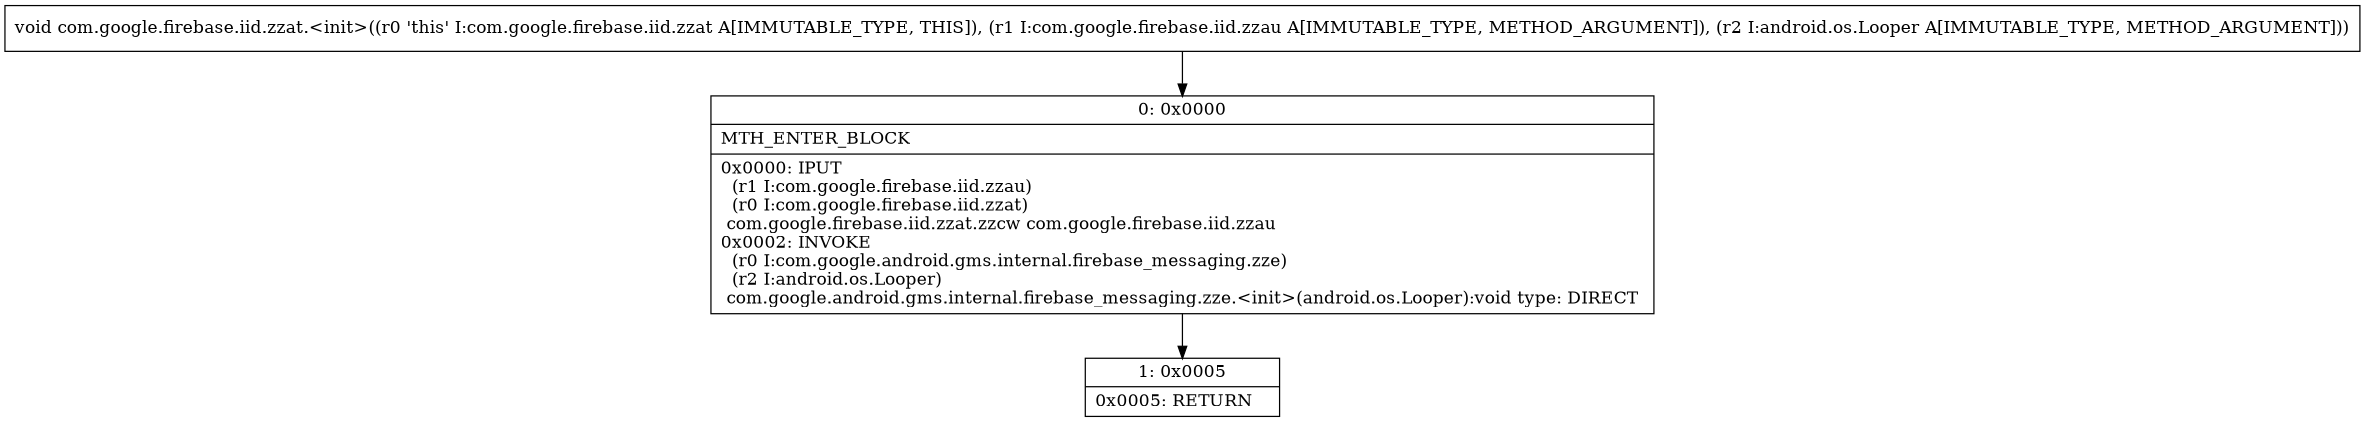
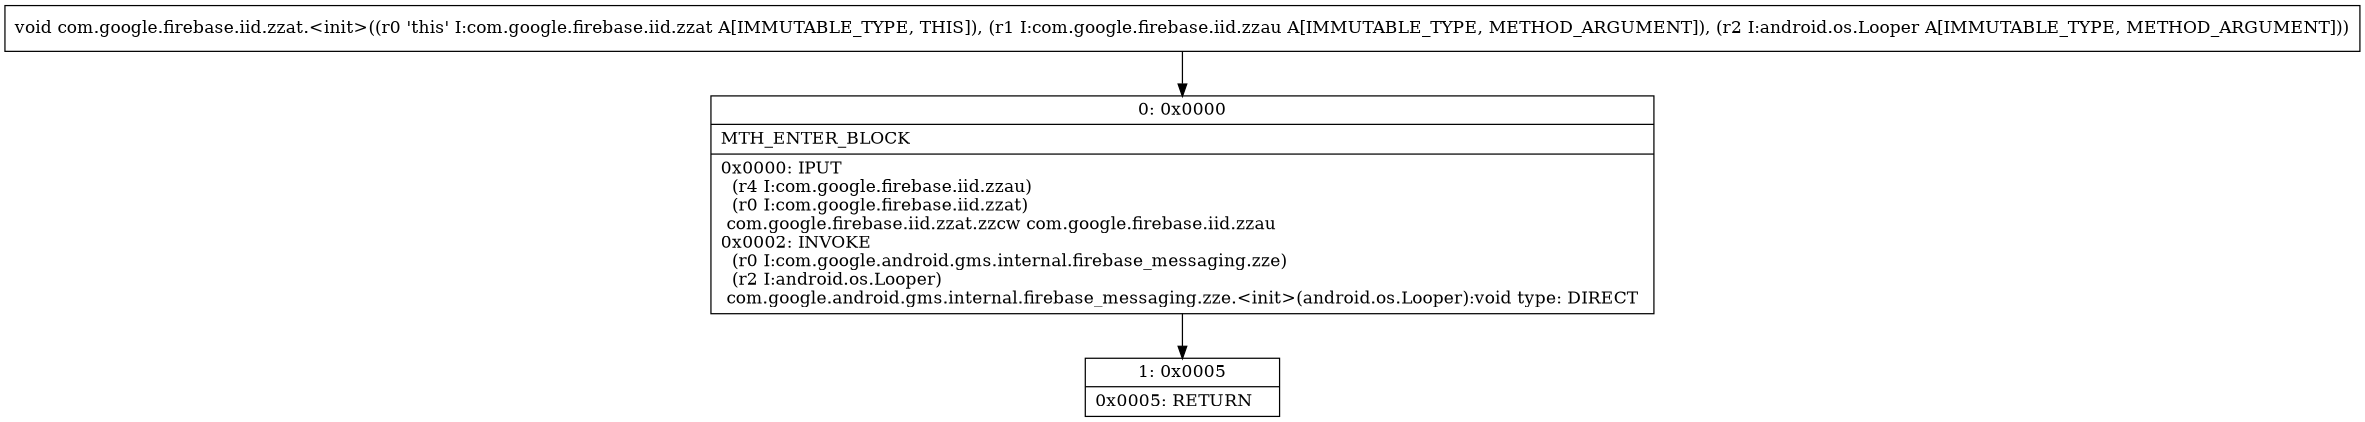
  digraph {
    node [shape=record]
-   n1 [label="{0\:\ 0x0000|MTH_ENTER_BLOCK\l|0x0000: IPUT  \l  (r1 I:com.google.firebase.iid.zzau)\l  (r0 I:com.google.firebase.iid.zzat)\l com.google.firebase.iid.zzat.zzcw com.google.firebase.iid.zzau \l0x0002: INVOKE  \l  (r0 I:com.google.android.gms.internal.firebase_messaging.zze)\l  (r2 I:android.os.Looper)\l com.google.android.gms.internal.firebase_messaging.zze.\<init\>(android.os.Looper):void type: DIRECT \l}"]
+   n1 [label="{0\:\ 0x0000|MTH_ENTER_BLOCK\l|0x0000: IPUT  \l  (r4 I:com.google.firebase.iid.zzau)\l  (r0 I:com.google.firebase.iid.zzat)\l com.google.firebase.iid.zzat.zzcw com.google.firebase.iid.zzau \l0x0002: INVOKE  \l  (r0 I:com.google.android.gms.internal.firebase_messaging.zze)\l  (r2 I:android.os.Looper)\l com.google.android.gms.internal.firebase_messaging.zze.\<init\>(android.os.Looper):void type: DIRECT \l}"]
    n2 [label="{1\:\ 0x0005|0x0005: RETURN   \l}"]
    n3 [label="{void com.google.firebase.iid.zzat.\<init\>((r0 'this' I:com.google.firebase.iid.zzat A[IMMUTABLE_TYPE, THIS]), (r1 I:com.google.firebase.iid.zzau A[IMMUTABLE_TYPE, METHOD_ARGUMENT]), (r2 I:android.os.Looper A[IMMUTABLE_TYPE, METHOD_ARGUMENT])) }"]
    n1 -> n2
    n3 -> n1
  }
